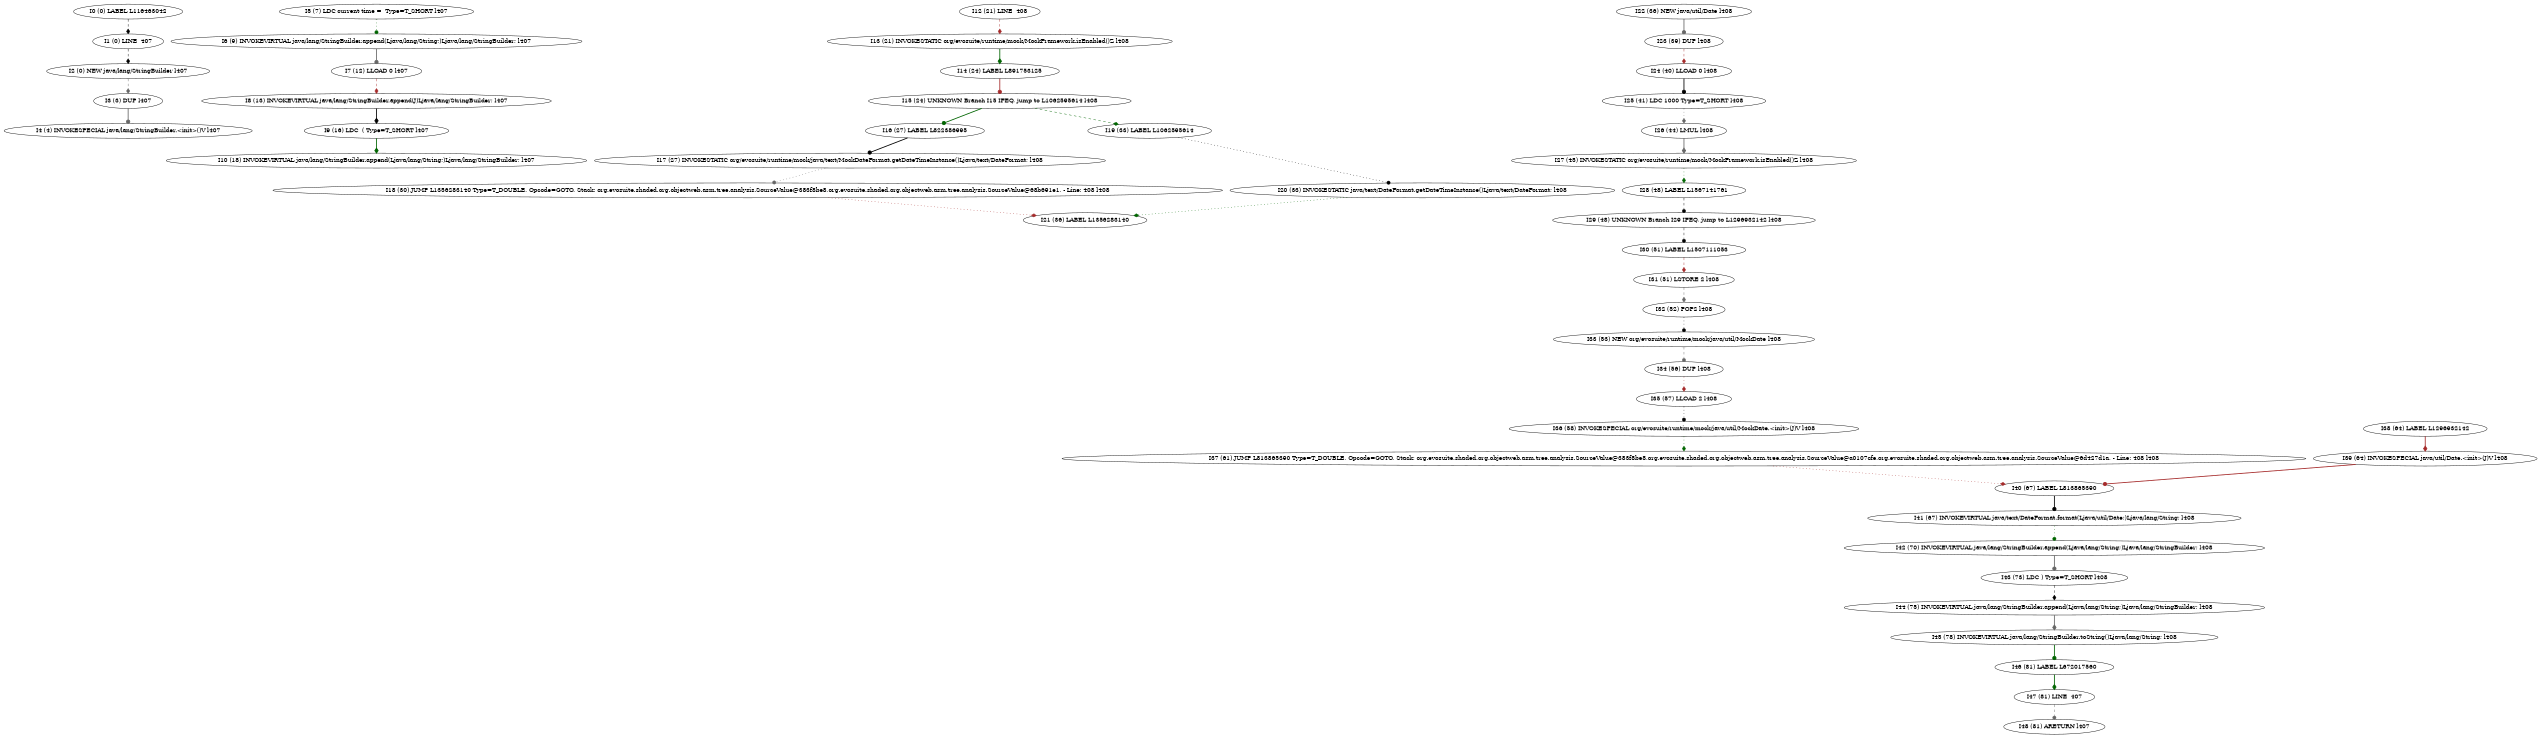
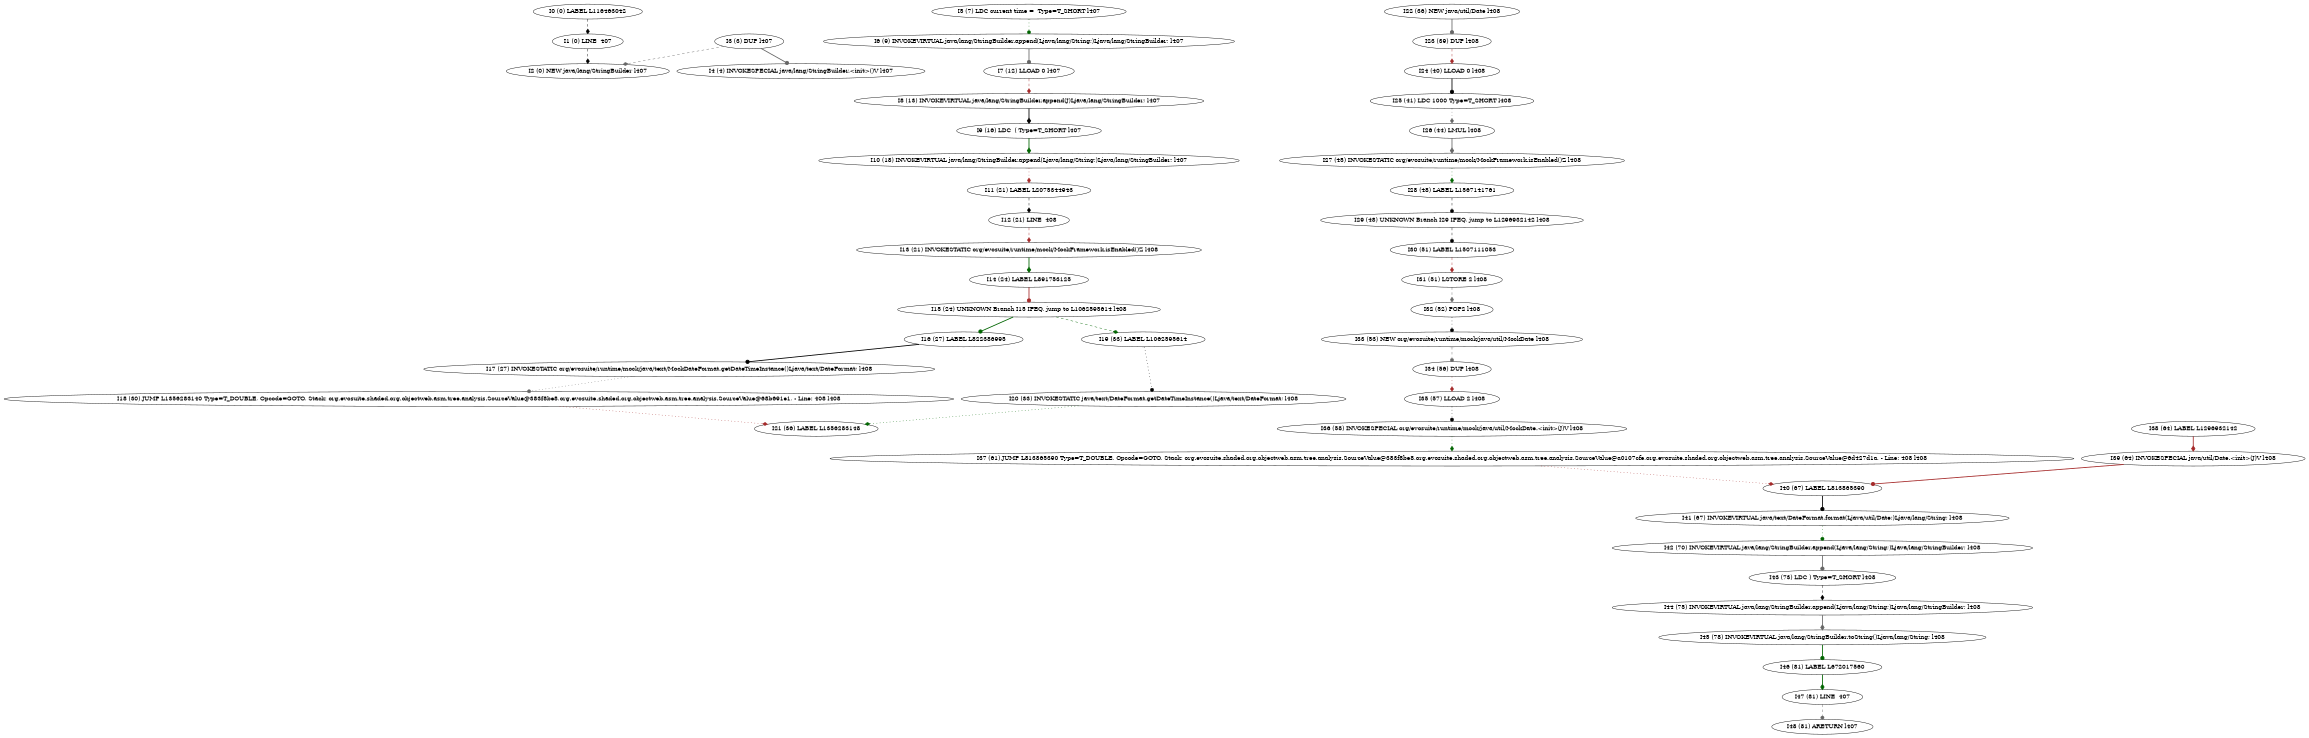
  digraph {
    edge [arrowhead=diamond color=black style=bold]
    n1 [label="I0 (0) LABEL L116463042"]
    n2 [label="I1 (0) LINE  407"]
    n3 [label="I2 (0) NEW java/lang/StringBuilder l407"]
    n4 [label="I3 (3) DUP l407"]
    n5 [label="I4 (4) INVOKESPECIAL java/lang/StringBuilder.<init>()V l407"]
    n6 [label="I5 (7) LDC current time =  Type=T_SHORT l407"]
    n7 [label="I6 (9) INVOKEVIRTUAL java/lang/StringBuilder.append(Ljava/lang/String;)Ljava/lang/StringBuilder; l407"]
    n8 [label="I7 (12) LLOAD 0 l407"]
    n9 [label="I8 (13) INVOKEVIRTUAL java/lang/StringBuilder.append(J)Ljava/lang/StringBuilder; l407"]
    n10 [label="I9 (16) LDC  ( Type=T_SHORT l407"]
    n11 [label="I10 (18) INVOKEVIRTUAL java/lang/StringBuilder.append(Ljava/lang/String;)Ljava/lang/StringBuilder; l407"]
+   n12 [label="I11 (21) LABEL L2075344943"]
    n13 [label="I12 (21) LINE  408"]
    n14 [label="I13 (21) INVOKESTATIC org/evosuite/runtime/mock/MockFramework.isEnabled()Z l408"]
    n15 [label="I14 (24) LABEL L891753125"]
    n16 [label="I15 (24) UNKNOWN Branch I15 IFEQ, jump to L1062595614 l408"]
    n17 [label="I16 (27) LABEL L822386995"]
    n18 [label="I19 (33) LABEL L1062595614"]
    n19 [label="I17 (27) INVOKESTATIC org/evosuite/runtime/mock/java/text/MockDateFormat.getDateTimeInstance()Ljava/text/DateFormat; l408"]
    n20 [label="I20 (33) INVOKESTATIC java/text/DateFormat.getDateTimeInstance()Ljava/text/DateFormat; l408"]
    n21 [label="I18 (30) JUMP L1356283140 Type=T_DOUBLE, Opcode=GOTO, Stack: org.evosuite.shaded.org.objectweb.asm.tree.analysis.SourceValue@383f8be8,org.evosuite.shaded.org.objectweb.asm.tree.analysis.SourceValue@68b691e1, - Line: 408 l408"]
-   n22 [label="I21 (36) LABEL L1356283140"]
+   n22 [label="I21 (36) LABEL L1356283148"]
    n23 [label="I22 (36) NEW java/util/Date l408"]
    n24 [label="I23 (39) DUP l408"]
    n25 [label="I24 (40) LLOAD 0 l408"]
    n26 [label="I25 (41) LDC 1000 Type=T_SHORT l408"]
    n27 [label="I26 (44) LMUL l408"]
    n28 [label="I27 (45) INVOKESTATIC org/evosuite/runtime/mock/MockFramework.isEnabled()Z l408"]
    n29 [label="I28 (48) LABEL L1567141761"]
    n30 [label="I29 (48) UNKNOWN Branch I29 IFEQ, jump to L1296932142 l408"]
    n31 [label="I30 (51) LABEL L1507111053"]
    n32 [label="I31 (51) LSTORE 2 l408"]
    n33 [label="I38 (64) LABEL L1296932142"]
    n34 [label="I39 (64) INVOKESPECIAL java/util/Date.<init>(J)V l408"]
    n35 [label="I32 (52) POP2 l408"]
    n36 [label="I33 (53) NEW org/evosuite/runtime/mock/java/util/MockDate l408"]
    n37 [label="I34 (56) DUP l408"]
    n38 [label="I35 (57) LLOAD 2 l408"]
    n39 [label="I36 (58) INVOKESPECIAL org/evosuite/runtime/mock/java/util/MockDate.<init>(J)V l408"]
    n40 [label="I37 (61) JUMP L813865390 Type=T_DOUBLE, Opcode=GOTO, Stack: org.evosuite.shaded.org.objectweb.asm.tree.analysis.SourceValue@383f8be8,org.evosuite.shaded.org.objectweb.asm.tree.analysis.SourceValue@a0107cfe,org.evosuite.shaded.org.objectweb.asm.tree.analysis.SourceValue@6d427d1a, - Line: 408 l408"]
    n41 [label="I40 (67) LABEL L813865390"]
    n42 [label="I41 (67) INVOKEVIRTUAL java/text/DateFormat.format(Ljava/util/Date;)Ljava/lang/String; l408"]
    n43 [label="I42 (70) INVOKEVIRTUAL java/lang/StringBuilder.append(Ljava/lang/String;)Ljava/lang/StringBuilder; l408"]
    n44 [label="I43 (73) LDC ) Type=T_SHORT l408"]
    n45 [label="I44 (75) INVOKEVIRTUAL java/lang/StringBuilder.append(Ljava/lang/String;)Ljava/lang/StringBuilder; l408"]
    n46 [label="I45 (78) INVOKEVIRTUAL java/lang/StringBuilder.toString()Ljava/lang/String; l408"]
    n47 [label="I46 (81) LABEL L672017560"]
    n48 [label="I47 (81) LINE  407"]
    n49 [label="I48 (81) ARETURN l407"]
    n1 -> n2 [style=dashed]
    n2 -> n3 [style=dashed]
-   n3 -> n4 [color=gray40 style=dashed]
+   n4 -> n3 [color=gray40 style=dashed]
    n4 -> n5 [arrowhead=dot color=gray40]
    n6 -> n7 [arrowhead=dot color=darkgreen style=dotted]
    n7 -> n8 [arrowhead=dot color=gray40]
    n8 -> n9 [color=brown style=dashed]
    n9 -> n10
    n10 -> n11 [color=darkgreen]
+   n11 -> n12 [color=brown style=dotted]
+   n12 -> n13 [style=dashed]
    n13 -> n14 [color=brown style=dashed]
    n14 -> n15 [color=darkgreen]
    n15 -> n16 [arrowhead=dot color=brown]
    n16 -> n17 [arrowhead=dot color=darkgreen]
    n16 -> n18 [color=darkgreen style=dashed]
    n17 -> n19 [arrowhead=dot]
    n18 -> n20 [arrowhead=dot style=dotted]
    n19 -> n21 [arrowhead=dot color=gray40 style=dotted]
    n20 -> n22 [color=darkgreen style=dotted]
    n21 -> n22 [color=brown style=dotted]
    n23 -> n24 [arrowhead=dot color=gray40]
    n24 -> n25 [color=brown style=dashed]
    n25 -> n26 [arrowhead=dot]
    n26 -> n27 [color=gray40 style=dotted]
    n27 -> n28 [color=gray40]
    n28 -> n29 [color=darkgreen style=dotted]
    n29 -> n30 [arrowhead=dot style=dashed]
    n30 -> n31 [arrowhead=dot style=dashed]
    n31 -> n32 [color=brown style=dashed]
    n32 -> n35 [color=gray40 style=dashed]
    n33 -> n34 [color=brown]
    n34 -> n41 [arrowhead=dot color=brown]
    n35 -> n36 [arrowhead=dot style=dotted]
    n36 -> n37 [arrowhead=dot color=gray40 style=dashed]
    n37 -> n38 [color=brown style=dotted]
    n38 -> n39 [arrowhead=dot style=dotted]
    n39 -> n40 [color=darkgreen style=dotted]
    n40 -> n41 [color=brown style=dotted]
    n41 -> n42 [arrowhead=dot]
    n42 -> n43 [arrowhead=dot color=darkgreen style=dotted]
    n43 -> n44 [arrowhead=dot color=gray40]
    n44 -> n45 [style=dashed]
    n45 -> n46 [color=gray40]
    n46 -> n47 [arrowhead=dot color=darkgreen]
    n47 -> n48 [color=darkgreen]
    n48 -> n49 [arrowhead=dot color=gray40 style=dashed]
  }
